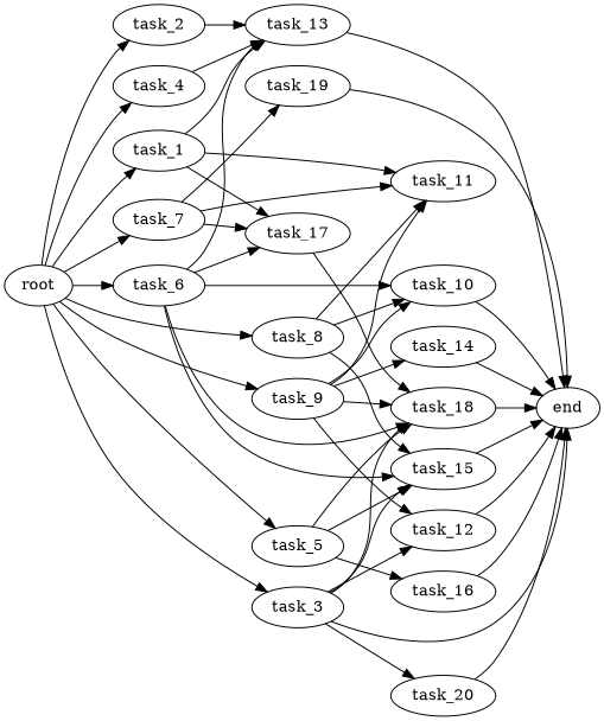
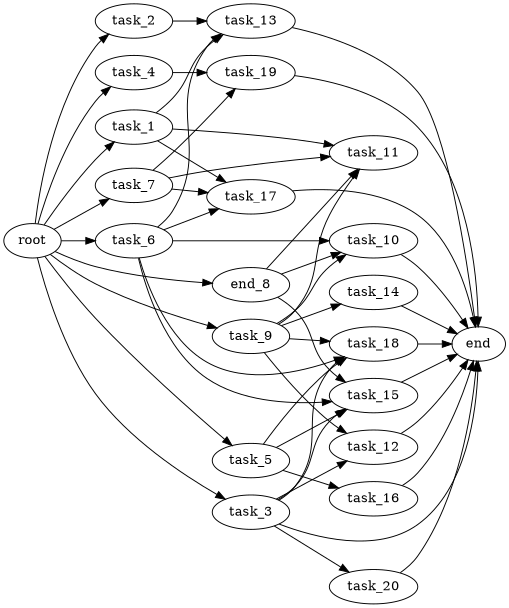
  digraph {
    rankdir=LR
    root
    task_1
    task_2
    task_3
    task_4
    task_5
    task_6
    task_7
-   task_8
+   task_8 [label=end_8]
    task_9
    task_11
    task_13
    task_17
    task_12
    task_18
    task_20
    task_15
    end
    task_19
    task_16
    task_10
    task_14
    root -> task_1
    root -> task_2
    root -> task_3
    root -> task_4
    root -> task_5
    root -> task_6
    root -> task_7
    root -> task_8
    root -> task_9
    task_1 -> task_11
    task_1 -> task_13
    task_1 -> task_17
    task_2 -> task_13
    task_3 -> task_12
    task_3 -> task_18
    task_3 -> task_20
    task_3 -> task_15
    task_3 -> end
-   task_4 -> task_13
+   task_4 -> task_19
    task_5 -> task_18
    task_5 -> task_15
    task_5 -> task_16
    task_6 -> task_13
    task_6 -> task_17
    task_6 -> task_18
    task_6 -> task_15
    task_6 -> task_10
    task_7 -> task_11
    task_7 -> task_17
    task_7 -> task_19
    task_8 -> task_11
    task_8 -> task_15
    task_8 -> task_10
    task_9 -> task_11
    task_9 -> task_12
    task_9 -> task_18
    task_9 -> task_10
    task_9 -> task_14
    task_13 -> end
-   task_17 -> task_18
+   task_17 -> end
    task_12 -> end
    task_18 -> end
    task_20 -> end
    task_15 -> end
    task_19 -> end
    task_16 -> end
    task_10 -> end
    task_14 -> end
  }
